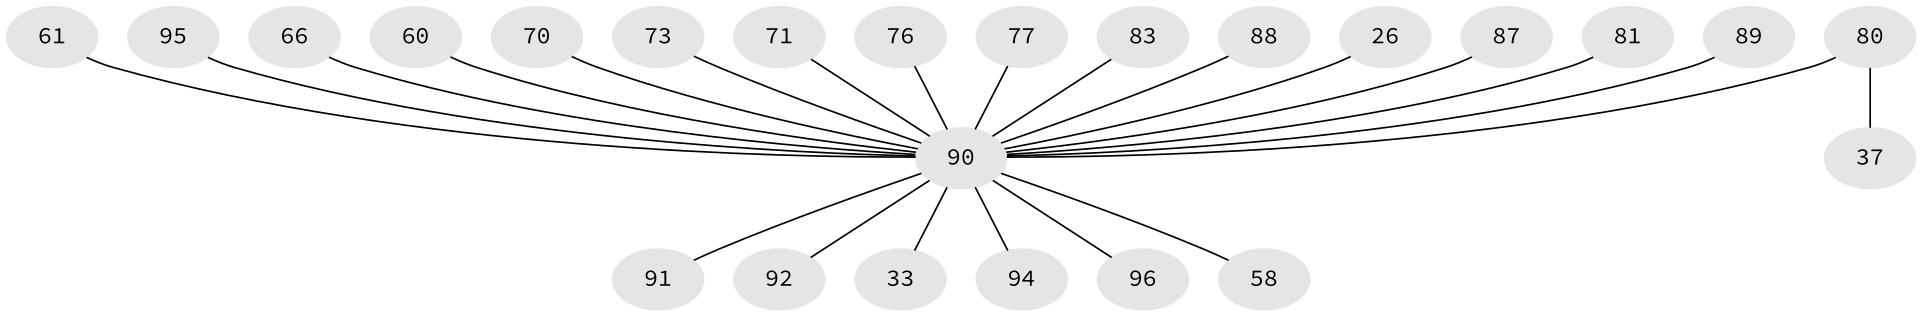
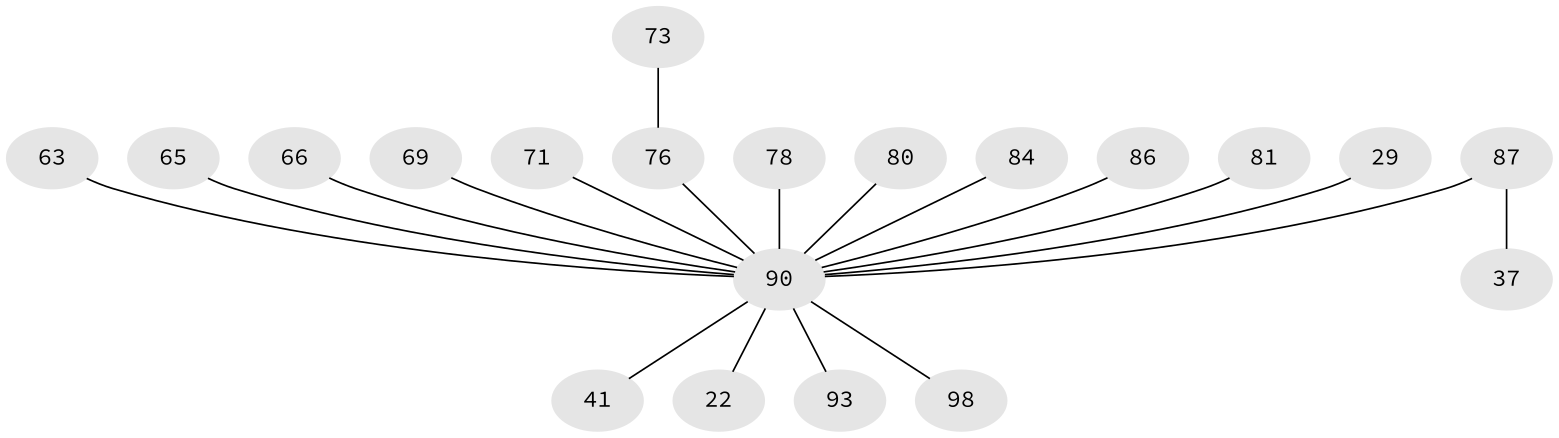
  graph {
    fontname="Source Code Pro"
    node [color=gray90 fontname="Source Code Pro" style=filled]
    edge [fontname="Source Code Pro"]
    90 [super="+3+85+25+18+51+45+50+48+37+28+31+44+36+54+46+24+33+64+82+52+74+53+55+56+58+60+57+67+61"]
-   91
-   92 [super="+62"]
-   93 [label=33]
-   94
-   96
-   98 [label=58]
-   63 [label=61]
-   65 [label=95]
+   91 [label=41]
+   92 [super="+62" label=22]
+   93
+   98
+   63
+   65
    66
-   69 [label=60]
-   70
+   69
    73
    n14 [label=71]
    76
-   77
+   77 [label=78]
    80 [super="+15+34"]
    n18 [label=37]
-   83
-   84 [label=88]
-   86 [label=26]
+   84
+   86
    87
    n23 [label=81 super="+72"]
-   89
+   89 [label=29]
    90 -- 91
    90 -- 92
    90 -- 93
-   90 -- 94
-   90 -- 96
    90 -- 98
    63 -- 90
    65 -- 90
    66 -- 90
    69 -- 90
-   70 -- 90
-   73 -- 90
+   73 -- 76
    n14 -- 90
    76 -- 90
    77 -- 90
    80 -- 90
-   80 -- n18
-   83 -- 90
+   87 -- n18
    84 -- 90
    86 -- 90
    87 -- 90
    n23 -- 90
    89 -- 90
  }
